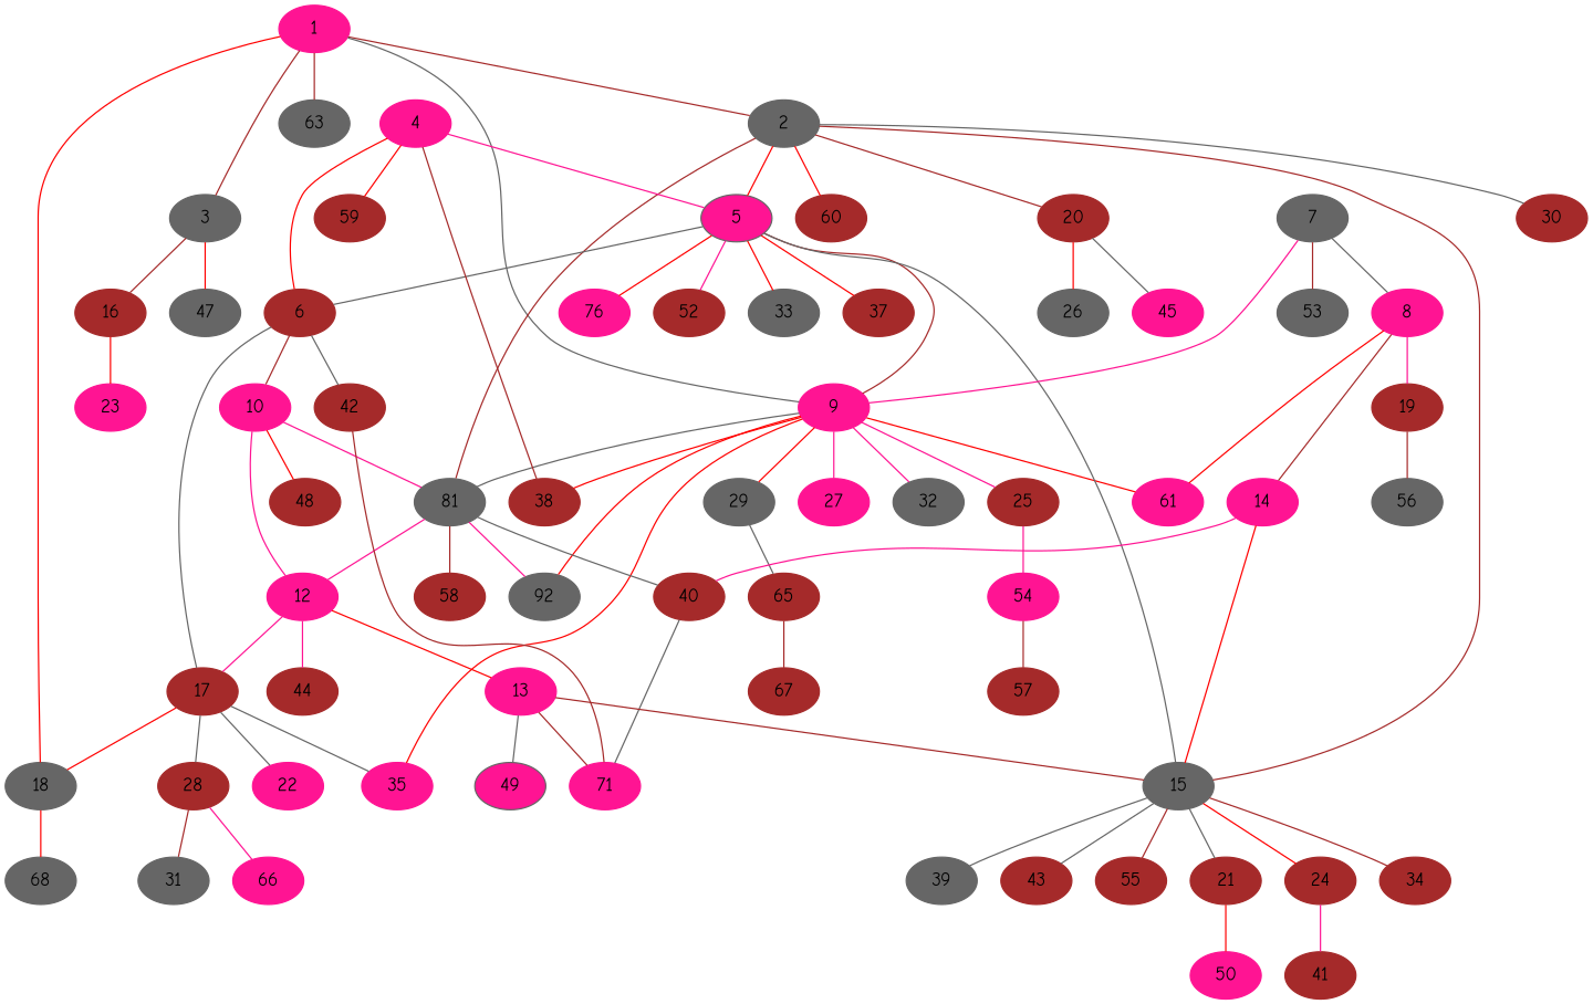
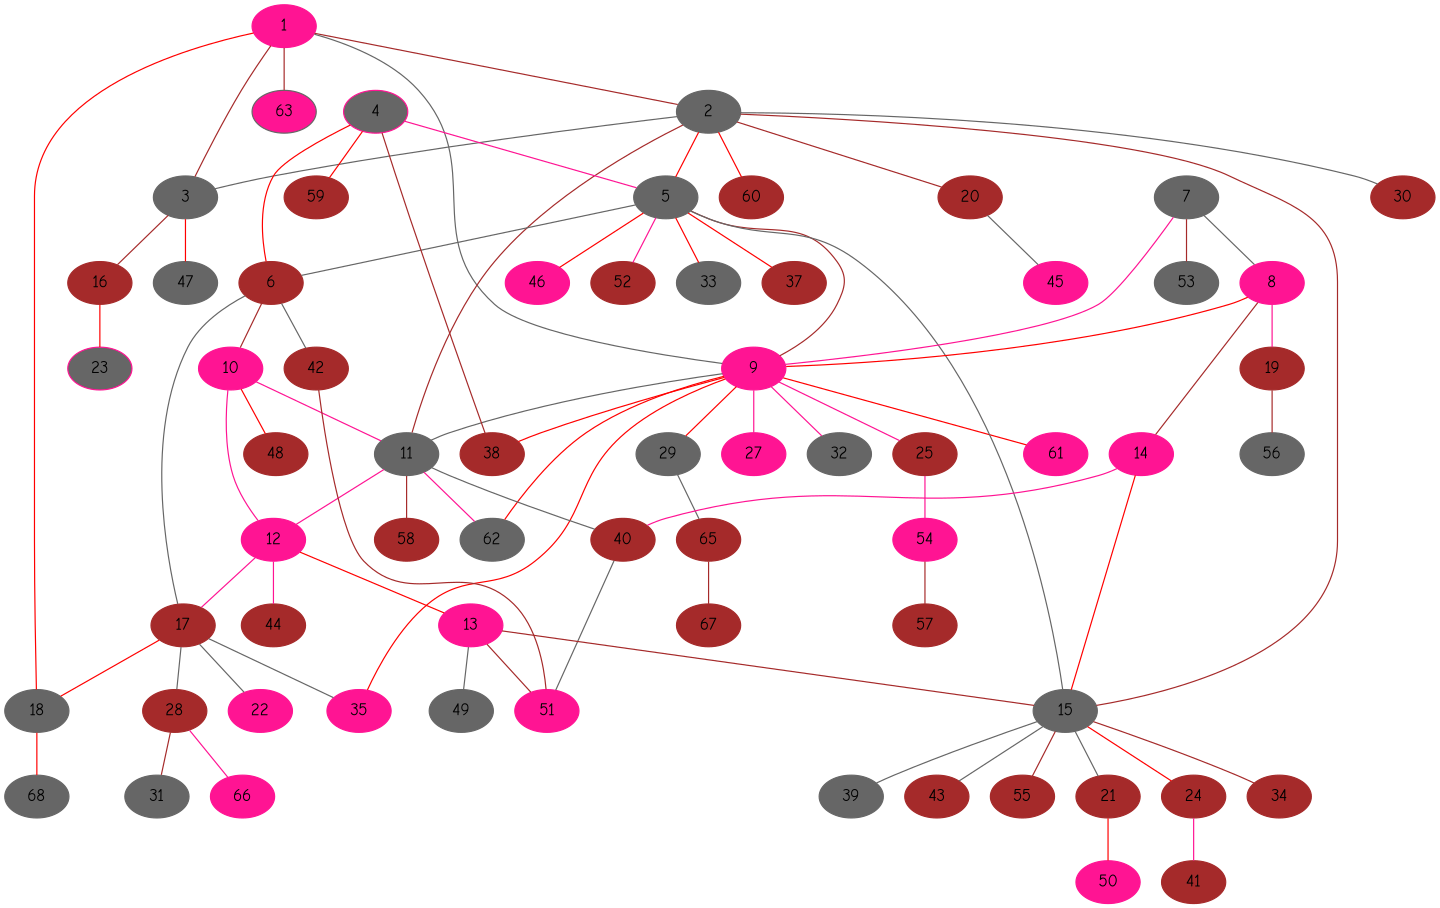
  graph {
    fontname="Comic Neue"
    node [color=brown fontname="Comic Neue" style=filled]
    edge [color=red fontname="Comic Neue"]
    1 [color=deeppink]
    2 [color=gray40]
    3 [color=gray40]
    9 [color=deeppink]
    18 [color=gray40]
-   63 [color=gray40]
-   5 [color=gray40 fillcolor=deeppink]
-   11 [color=gray40 label=81]
+   63 [color=gray40 fillcolor=deeppink]
+   5 [color=gray40]
+   11 [color=gray40]
    15 [color=gray40]
    20
    30
    60
    16
    47 [color=gray40]
    38
    25
    27 [color=deeppink]
    29 [color=gray40]
    32 [color=gray40]
    35 [color=deeppink]
    61 [color=deeppink]
-   62 [color=gray40 label=92]
+   62 [color=gray40]
    68 [color=gray40]
    6
    33 [color=gray40]
    37
-   46 [color=deeppink label=76]
+   46 [color=deeppink]
    52
    12 [color=deeppink]
    40
    58
    21
    24
    34
    39 [color=gray40]
    43
    55
-   26 [color=gray40]
    45 [color=deeppink]
-   23 [color=deeppink]
-   4 [color=deeppink]
+   23 [color=deeppink fillcolor=gray40]
+   4 [color=deeppink fillcolor=gray40]
    59
    10 [color=deeppink]
    17
    42
    48
    22 [color=deeppink]
    28
-   51 [color=deeppink label=71]
+   51 [color=deeppink]
    7 [color=gray40]
    8 [color=deeppink]
    53 [color=gray40]
    14 [color=deeppink]
    19
    56 [color=gray40]
    54 [color=deeppink]
    65
    13 [color=deeppink]
    44
-   49 [color=gray40 fillcolor=deeppink]
+   49 [color=gray40]
    50 [color=deeppink]
    41
    31 [color=gray40]
    66 [color=deeppink]
    57
    67
    1 -- 2 [color=brown]
    1 -- 3 [color=brown]
    1 -- 9 [color=gray40]
    1 -- 18
    1 -- 63 [color=brown]
+   2 -- 3 [color=gray40]
    2 -- 5
    2 -- 11 [color=brown]
    2 -- 15 [color=brown]
    2 -- 20 [color=brown]
    2 -- 30 [color=gray40]
    2 -- 60
    3 -- 16 [color=brown]
    3 -- 47
    9 -- 11 [color=gray40]
    9 -- 38
    9 -- 25 [color=deeppink]
    9 -- 27 [color=deeppink]
    9 -- 29
    9 -- 32 [color=deeppink]
    9 -- 35
    9 -- 61
    9 -- 62
    18 -- 68
    5 -- 9 [color=brown]
    5 -- 15 [color=gray40]
    5 -- 6 [color=gray40]
    5 -- 33
    5 -- 37
    5 -- 46
    5 -- 52 [color=deeppink]
    11 -- 62 [color=deeppink]
    11 -- 12 [color=deeppink]
    11 -- 40 [color=gray40]
    11 -- 58 [color=brown]
    15 -- 21 [color=gray40]
    15 -- 24
    15 -- 34 [color=brown]
    15 -- 39 [color=gray40]
    15 -- 43 [color=gray40]
    15 -- 55 [color=brown]
-   20 -- 26
    20 -- 45 [color=gray40]
    16 -- 23
    25 -- 54 [color=deeppink]
    29 -- 65 [color=gray40]
    6 -- 10 [color=brown]
    6 -- 17 [color=gray40]
    6 -- 42 [color=gray40]
    12 -- 17 [color=deeppink]
    12 -- 13
    12 -- 44 [color=deeppink]
    40 -- 51 [color=gray40]
    21 -- 50
    24 -- 41 [color=deeppink]
    4 -- 5 [color=deeppink]
    4 -- 38 [color=brown]
    4 -- 6
    4 -- 59
    10 -- 11 [color=deeppink]
    10 -- 12 [color=deeppink]
    10 -- 48
    17 -- 18
    17 -- 35 [color=gray40]
    17 -- 22 [color=gray40]
    17 -- 28 [color=gray40]
    42 -- 51 [color=brown]
    28 -- 31 [color=brown]
    28 -- 66 [color=deeppink]
    7 -- 9 [color=deeppink]
    7 -- 8 [color=gray40]
    7 -- 53 [color=brown]
-   8 -- 61
+   8 -- 9
    8 -- 14 [color=brown]
    8 -- 19 [color=deeppink]
    14 -- 15
    14 -- 40 [color=deeppink]
    19 -- 56 [color=brown]
    54 -- 57 [color=brown]
    65 -- 67 [color=brown]
    13 -- 15 [color=brown]
    13 -- 51 [color=brown]
    13 -- 49 [color=gray40]
  }
